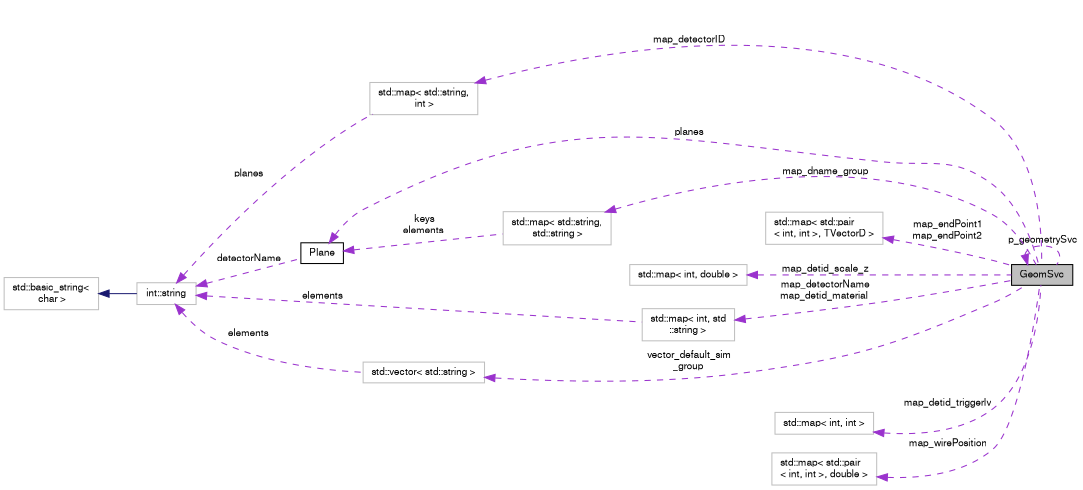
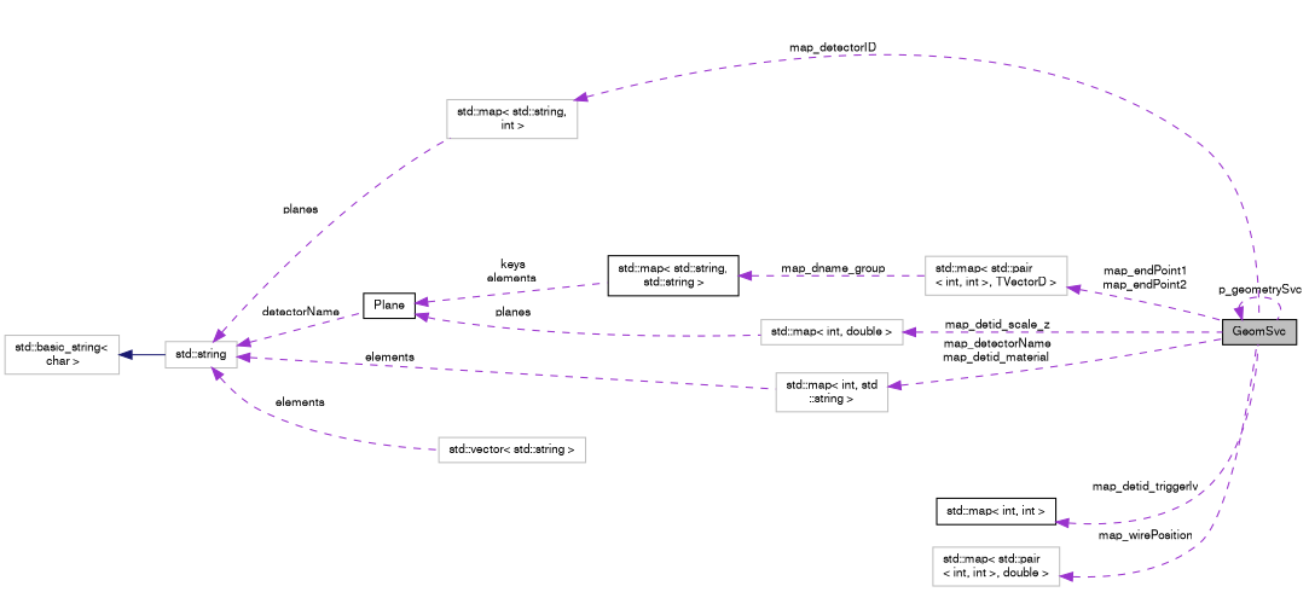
  digraph {
    rankdir=LR
    node [color=grey75 fontname=FreeSans fontsize=10 shape=record]
    edge [color=darkorchid3 dir=back fontname=FreeSans fontsize=10 labelfontname=FreeSans labelfontsize=10 style=dashed]
    n1 [color=black fillcolor=grey75 fontcolor=black height=0.2 label=GeomSvc style=filled width=0.4]
    n2 [height=0.2 label="std::map\< std::string,\l int \>" width=0.4]
-   n3 [height=0.2 label="int::string" width=0.4]
+   n3 [height=0.2 label="std::string" width=0.4]
    n4 [color=black height=0.2 label=Plane width=0.4]
    n5 [height=0.2 label="std::map\< int, std\l::string \>" width=0.4]
    n6 [height=0.2 label="std::vector\< std::string \>" width=0.4]
-   n7 [height=0.2 label="std::map\< std::string,\l std::string \>" width=0.4]
+   n7 [color=black height=0.2 label="std::map\< std::string,\l std::string \>" width=0.4]
    n8 [height=0.2 label="std::basic_string\<\l char \>" width=0.4]
    n9 [height=0.2 label="std::map\< std::pair\l\< int, int \>, TVectorD \>" width=0.4]
-   n10 [height=0.2 label="std::map\< int, int \>" width=0.4]
+   n10 [color=black height=0.2 label="std::map\< int, int \>" width=0.4]
    n11 [height=0.2 label="std::map\< int, double \>" width=0.4]
    n12 [height=0.2 label="std::map\< std::pair\l\< int, int \>, double \>" width=0.4]
    n1 -> n1 [label=" p_geometrySvc"]
    n2 -> n1 [label=" map_detectorID"]
    n3 -> n2 [label=" planes"]
    n3 -> n4 [label=" detectorName"]
    n3 -> n5 [label=" elements"]
    n3 -> n6 [label=" elements"]
-   n4 -> n1 [label=" planes"]
+   n4 -> n11 [label=" planes"]
    n4 -> n7 [label=" keys\nelements"]
    n5 -> n1 [label=" map_detectorName\nmap_detid_material"]
-   n6 -> n1 [label=" vector_default_sim\l_group"]
-   n7 -> n1 [label=" map_dname_group"]
+   n7 -> n9 [label=" map_dname_group"]
    n8 -> n3 [color=midnightblue style=solid]
    n9 -> n1 [label=" map_endPoint1\nmap_endPoint2"]
    n10 -> n1 [label=" map_detid_triggerlv"]
    n11 -> n1 [label=" map_detid_scale_z"]
    n12 -> n1 [label=" map_wirePosition"]
  }
